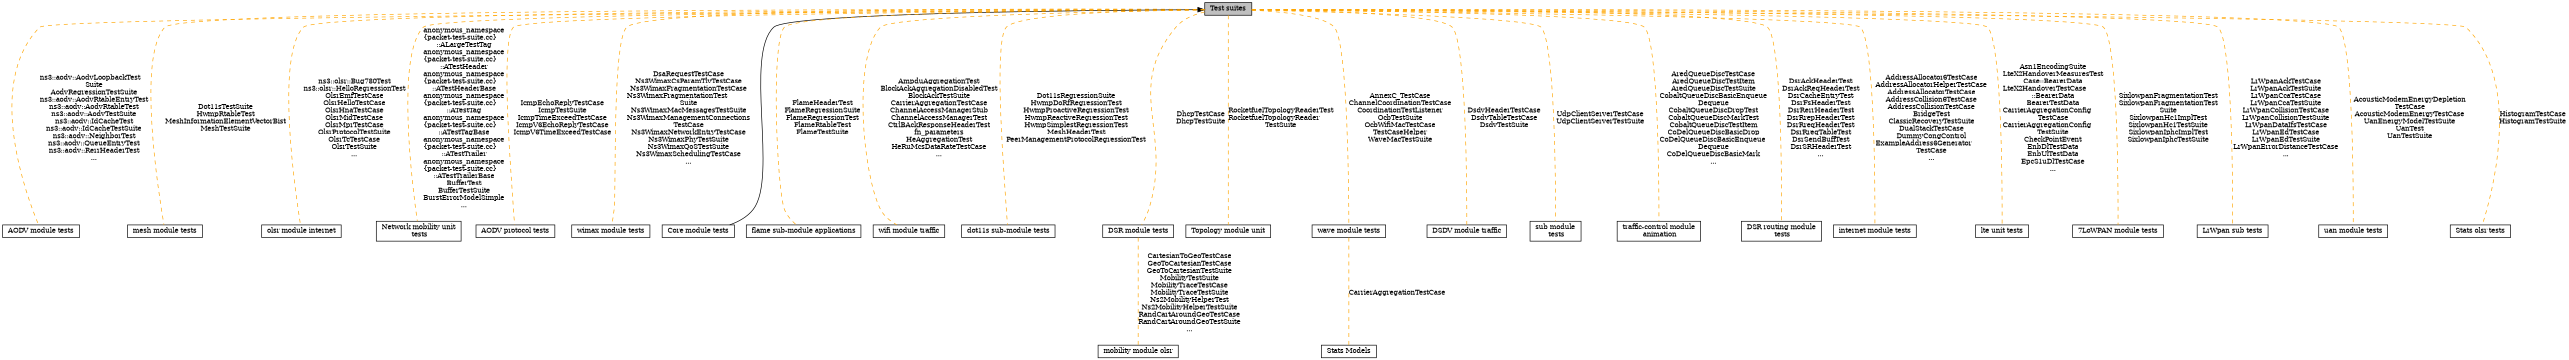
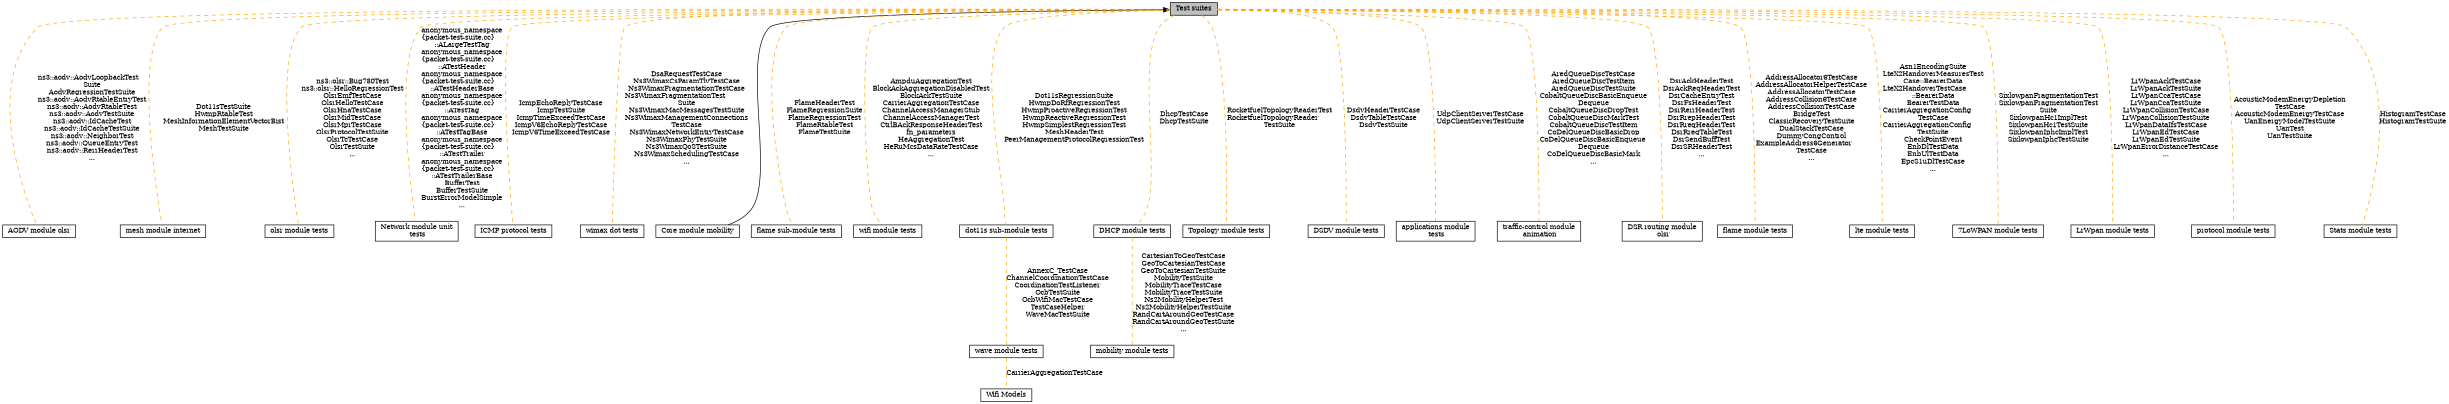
  digraph {
    fontname="DejaVu Serif"
    rankdir=TB
    node [color=black fillcolor=white fontname="DejaVu Serif" fontsize=10 shape=box style=filled]
    edge [color=orange dir=none fontname="DejaVu Serif" fontsize=10 labelfontname=Helvetica labelfontsize=10 shape=plaintext style=dashed]
-   n1 [height=0.2 label="AODV module tests" width=0.4]
-   n2 [height=0.2 label="mesh module tests" width=0.4]
-   n3 [height=0.2 label="olsr module internet" width=0.4]
-   n4 [height=0.2 label="Network mobility unit\l tests" width=0.4]
-   n5 [height=0.2 label="AODV protocol tests" width=0.4]
-   n6 [height=0.2 label="wimax module tests" width=0.4]
-   n7 [height=0.2 label="Core module tests" width=0.4]
-   n8 [height=0.2 label="flame sub-module applications" width=0.4]
-   n9 [height=0.2 label="wifi module traffic" width=0.4]
+   n1 [height=0.2 label="AODV module olsr" width=0.4]
+   n2 [height=0.2 label="mesh module internet" width=0.4]
+   n3 [height=0.2 label="olsr module tests" width=0.4]
+   n4 [height=0.2 label="Network module unit\l tests" width=0.4]
+   n5 [height=0.2 label="ICMP protocol tests" width=0.4]
+   n6 [height=0.2 label="wimax dot tests" width=0.4]
+   n7 [height=0.2 label="Core module mobility" width=0.4]
+   n8 [height=0.2 label="flame sub-module tests" width=0.4]
+   n9 [height=0.2 label="wifi module tests" width=0.4]
    n10 [height=0.2 label="dot11s sub-module tests" width=0.4]
-   n11 [height=0.2 label="Stats Models" width=0.4]
-   n12 [height=0.2 label="DSR module tests" width=0.4]
-   n13 [height=0.2 label="mobility module olsr" width=0.4]
-   n14 [height=0.2 label="Topology module unit" width=0.4]
+   n11 [height=0.2 label="Wifi Models" width=0.4]
+   n12 [height=0.2 label="DHCP module tests" width=0.4]
+   n13 [height=0.2 label="mobility module tests" width=0.4]
+   n14 [height=0.2 label="Topology module tests" width=0.4]
    n15 [height=0.2 label="wave module tests" width=0.4]
    n16 [fillcolor=grey75 fontcolor=black height=0.2 label="Test suites" width=0.4]
-   n17 [height=0.2 label="DSDV module traffic" width=0.4]
-   n18 [height=0.2 label="sub module\l tests" width=0.4]
+   n17 [height=0.2 label="DSDV module tests" width=0.4]
+   n18 [height=0.2 label="applications module\l tests" width=0.4]
    n19 [height=0.2 label="traffic-control module\l animation" width=0.4]
-   n20 [height=0.2 label="DSR routing module\l tests" width=0.4]
-   n21 [height=0.2 label="internet module tests" width=0.4]
-   n22 [height=0.2 label="lte unit tests" width=0.4]
+   n20 [height=0.2 label="DSR routing module\l olsr" width=0.4]
+   n21 [height=0.2 label="flame module tests" width=0.4]
+   n22 [height=0.2 label="lte module tests" width=0.4]
    n23 [height=0.2 label="7LoWPAN module tests" width=0.4]
-   n24 [height=0.2 label="LrWpan sub tests" width=0.4]
-   n25 [height=0.2 label="uan module tests" width=0.4]
-   n26 [height=0.2 label="Stats olsr tests" width=0.4]
+   n24 [height=0.2 label="LrWpan module tests" width=0.4]
+   n25 [height=0.2 label="protocol module tests" width=0.4]
+   n26 [height=0.2 label="Stats module tests" width=0.4]
    n12 -> n13 [label="CartesianToGeoTestCase\nGeoToCartesianTestCase\nGeoToCartesianTestSuite\nMobilityTestSuite\nMobilityTraceTestCase\nMobilityTraceTestSuite\nNs2MobilityHelperTest\nNs2MobilityHelperTestSuite\nRandCartAroundGeoTestCase\nRandCartAroundGeoTestSuite\n..."]
    n15 -> n11 [label=CarrierAggregationTestCase]
    n16 -> n1 [label="ns3::aodv::AodvLoopbackTest\lSuite\nAodvRegressionTestSuite\nns3::aodv::AodvRtableEntryTest\nns3::aodv::AodvRtableTest\nns3::aodv::AodvTestSuite\nns3::aodv::IdCacheTest\nns3::aodv::IdCacheTestSuite\nns3::aodv::NeighborTest\nns3::aodv::QueueEntryTest\nns3::aodv::RerrHeaderTest\n..."]
    n16 -> n2 [label="Dot11sTestSuite\nHwmpRtableTest\nMeshInformationElementVectorBist\nMeshTestSuite"]
    n16 -> n3 [label="ns3::olsr::Bug780Test\nns3::olsr::HelloRegressionTest\nOlsrEmfTestCase\nOlsrHelloTestCase\nOlsrHnaTestCase\nOlsrMidTestCase\nOlsrMprTestCase\nOlsrProtocolTestSuite\nOlsrTcTestCase\nOlsrTestSuite\n..."]
    n16 -> n4 [label="anonymous_namespace\l\{packet-test-suite.cc\}\l::ALargeTestTag\nanonymous_namespace\l\{packet-test-suite.cc\}\l::ATestHeader\nanonymous_namespace\l\{packet-test-suite.cc\}\l::ATestHeaderBase\nanonymous_namespace\l\{packet-test-suite.cc\}\l::ATestTag\nanonymous_namespace\l\{packet-test-suite.cc\}\l::ATestTagBase\nanonymous_namespace\l\{packet-test-suite.cc\}\l::ATestTrailer\nanonymous_namespace\l\{packet-test-suite.cc\}\l::ATestTrailerBase\nBufferTest\nBufferTestSuite\nBurstErrorModelSimple\n..."]
    n16 -> n5 [label="IcmpEchoReplyTestCase\nIcmpTestSuite\nIcmpTimeExceedTestCase\nIcmpV6EchoReplyTestCase\nIcmpV6TimeExceedTestCase"]
    n16 -> n6 [label="DsaRequestTestCase\nNs3WimaxCsParamTlvTestCase\nNs3WimaxFragmentationTestCase\nNs3WimaxFragmentationTest\lSuite\nNs3WimaxMacMessagesTestSuite\nNs3WimaxManagementConnections\lTestCase\nNs3WimaxNetworkEntryTestCase\nNs3WimaxPhyTestSuite\nNs3WimaxQoSTestSuite\nNs3WimaxSchedulingTestCase\n..."]
    n16 -> n7 [dir=back style=solid color=""]
    n16 -> n8 [label="FlameHeaderTest\nFlameRegressionSuite\nFlameRegressionTest\nFlameRtableTest\nFlameTestSuite"]
    n16 -> n9 [label="AmpduAggregationTest\nBlockAckAggregationDisabledTest\nBlockAckTestSuite\nCarrierAggregationTestCase\nChannelAccessManagerStub\nChannelAccessManagerTest\nCtrlBAckResponseHeaderTest\nfn_parameters\nHeAggregationTest\nHeRuMcsDataRateTestCase\n..."]
    n16 -> n10 [label="Dot11sRegressionSuite\nHwmpDoRfRegressionTest\nHwmpProactiveRegressionTest\nHwmpReactiveRegressionTest\nHwmpSimplestRegressionTest\nMeshHeaderTest\nPeerManagementProtocolRegressionTest"]
    n16 -> n12 [label="DhcpTestCase\nDhcpTestSuite"]
    n16 -> n14 [label="RocketfuelTopologyReaderTest\nRocketfuelTopologyReader\lTestSuite"]
-   n16 -> n15 [label="AnnexC_TestCase\nChannelCoordinationTestCase\nCoordinationTestListener\nOcbTestSuite\nOcbWifiMacTestCase\nTestCaseHelper\nWaveMacTestSuite"]
+   n10 -> n15 [label="AnnexC_TestCase\nChannelCoordinationTestCase\nCoordinationTestListener\nOcbTestSuite\nOcbWifiMacTestCase\nTestCaseHelper\nWaveMacTestSuite"]
    n16 -> n17 [label="DsdvHeaderTestCase\nDsdvTableTestCase\nDsdvTestSuite"]
    n16 -> n18 [label="UdpClientServerTestCase\nUdpClientServerTestSuite"]
    n16 -> n19 [label="AredQueueDiscTestCase\nAredQueueDiscTestItem\nAredQueueDiscTestSuite\nCobaltQueueDiscBasicEnqueue\lDequeue\nCobaltQueueDiscDropTest\nCobaltQueueDiscMarkTest\nCobaltQueueDiscTestItem\nCoDelQueueDiscBasicDrop\nCoDelQueueDiscBasicEnqueue\lDequeue\nCoDelQueueDiscBasicMark\n..."]
    n16 -> n20 [label="DsrAckHeaderTest\nDsrAckReqHeaderTest\nDsrCacheEntryTest\nDsrFsHeaderTest\nDsrRerrHeaderTest\nDsrRrepHeaderTest\nDsrRreqHeaderTest\nDsrRreqTableTest\nDsrSendBuffTest\nDsrSRHeaderTest\n..."]
    n16 -> n21 [label="AddressAllocator6TestCase\nAddressAllocatorHelperTestCase\nAddressAllocatorTestCase\nAddressCollision6TestCase\nAddressCollisionTestCase\nBridgeTest\nClassicRecoveryTestSuite\nDualStackTestCase\nDummyCongControl\nExampleAddress6Generator\lTestCase\n..."]
    n16 -> n22 [label="Asn1EncodingSuite\nLteX2HandoverMeasuresTest\lCase::BearerData\nLteX2HandoverTestCase\l::BearerData\nBearerTestData\nCarrierAggregationConfig\lTestCase\nCarrierAggregationConfig\lTestSuite\nCheckPointEvent\nEnbDlTestData\nEnbUlTestData\nEpcS1uDlTestCase\n..."]
    n16 -> n23 [label="SixlowpanFragmentationTest\nSixlowpanFragmentationTest\lSuite\nSixlowpanHc1ImplTest\nSixlowpanHc1TestSuite\nSixlowpanIphcImplTest\nSixlowpanIphcTestSuite"]
    n16 -> n24 [label="LrWpanAckTestCase\nLrWpanAckTestSuite\nLrWpanCcaTestCase\nLrWpanCcaTestSuite\nLrWpanCollisionTestCase\nLrWpanCollisionTestSuite\nLrWpanDataIfsTestCase\nLrWpanEdTestCase\nLrWpanEdTestSuite\nLrWpanErrorDistanceTestCase\n..."]
    n16 -> n25 [label="AcousticModemEnergyDepletion\lTestCase\nAcousticModemEnergyTestCase\nUanEnergyModelTestSuite\nUanTest\nUanTestSuite"]
    n16 -> n26 [label="HistogramTestCase\nHistogramTestSuite"]
  }
